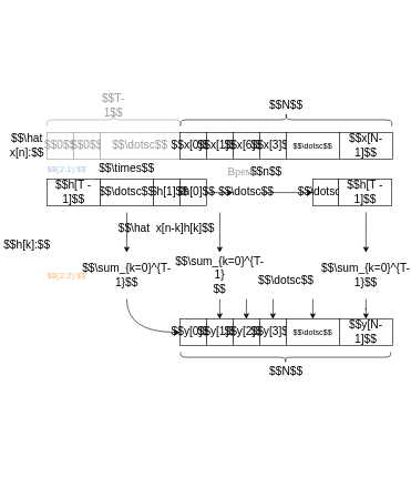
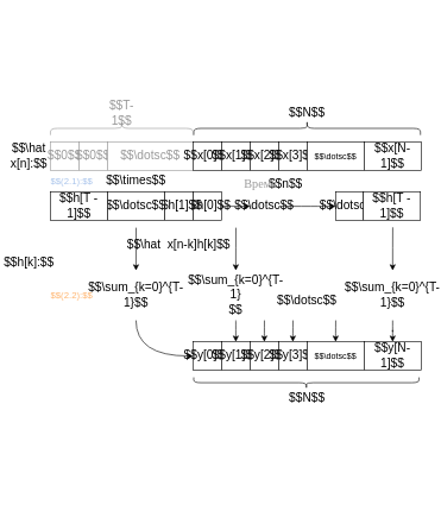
  <mxCell id="0" />
  <mxCell id="1" parent="0" />
  <mxCell id="2" value="&lt;font style=&quot;font-size: 17px&quot; color=&quot;#999999&quot;&gt;$$0$$&lt;/font&gt;" style="text;html=1;strokeColor=#999999;fillColor=#ffffff;align=center;verticalAlign=middle;whiteSpace=wrap;rounded=0;fontFamily=Helvetica;fontSize=12;fontColor=#000000;" parent="1" vertex="1"><mxGeometry x="70" y="199" width="40" height="40" as="geometry" /></mxCell>
  <mxCell id="3" value="&lt;span style=&quot;white-space: normal&quot;&gt;&lt;font style=&quot;font-size: 17px&quot; color=&quot;#999999&quot;&gt;$$0$$&lt;/font&gt;&lt;/span&gt;" style="rounded=0;whiteSpace=wrap;html=1;strokeColor=#999999;" parent="1" vertex="1"><mxGeometry x="110" y="199" width="40" height="40" as="geometry" /></mxCell>
  <mxCell id="4" value="&lt;font style=&quot;font-size: 17px&quot; color=&quot;#999999&quot;&gt;$$\dotsc$$&lt;/font&gt;" style="rounded=0;whiteSpace=wrap;html=1;strokeColor=#999999;" parent="1" vertex="1"><mxGeometry x="150" y="199" width="120" height="40" as="geometry" /></mxCell>
  <mxCell id="5" value="&lt;span style=&quot;white-space: normal&quot;&gt;&lt;font style=&quot;font-size: 17px&quot;&gt;$$x[0]$$&lt;/font&gt;&lt;/span&gt;" style="rounded=0;whiteSpace=wrap;html=1;strokeColor=#000000;" parent="1" vertex="1"><mxGeometry x="270" y="199" width="40" height="40" as="geometry" /></mxCell>
  <mxCell id="6" value="&lt;span style=&quot;font-size: 17px ; white-space: normal&quot;&gt;$$x[1]$$&lt;/span&gt;" style="rounded=0;whiteSpace=wrap;html=1;strokeColor=#000000;" parent="1" vertex="1"><mxGeometry x="310" y="199" width="40" height="40" as="geometry" /></mxCell>
- <mxCell id="7" value="&lt;font style=&quot;font-size: 17px&quot;&gt;$$x[6]$$&lt;/font&gt;" style="rounded=0;whiteSpace=wrap;html=1;strokeColor=#000000;" parent="1" vertex="1"><mxGeometry x="350" y="199" width="40" height="40" as="geometry" /></mxCell>
+ <mxCell id="7" value="&lt;font style=&quot;font-size: 17px&quot;&gt;$$x[2]$$&lt;/font&gt;" style="rounded=0;whiteSpace=wrap;html=1;strokeColor=#000000;" parent="1" vertex="1"><mxGeometry x="350" y="199" width="40" height="40" as="geometry" /></mxCell>
  <mxCell id="8" value="&lt;font style=&quot;font-size: 17px&quot;&gt;$$x[3]$$&lt;/font&gt;" style="rounded=0;whiteSpace=wrap;html=1;strokeColor=#000000;" parent="1" vertex="1"><mxGeometry x="390" y="199" width="40" height="40" as="geometry" /></mxCell>
  <mxCell id="9" value="$$\dotsc$$" style="rounded=0;whiteSpace=wrap;html=1;strokeColor=#000000;" parent="1" vertex="1"><mxGeometry x="430" y="199" width="80" height="40" as="geometry" /></mxCell>
  <mxCell id="10" value="&lt;font style=&quot;font-size: 17px&quot;&gt;$$x[N-1]$$&lt;/font&gt;" style="rounded=0;whiteSpace=wrap;html=1;strokeColor=#000000;" parent="1" vertex="1"><mxGeometry x="510" y="199" width="80" height="40" as="geometry" /></mxCell>
  <mxCell id="11" value="" style="shape=curlyBracket;whiteSpace=wrap;html=1;rounded=1;strokeColor=#000000;size=0.531;rotation=90;" parent="1" vertex="1"><mxGeometry x="420" y="20" width="20" height="318" as="geometry" /></mxCell>
  <mxCell id="12" value="&lt;font style=&quot;font-size: 17px&quot;&gt;$$N$$&lt;/font&gt;" style="text;html=1;strokeColor=none;fillColor=none;align=center;verticalAlign=middle;whiteSpace=wrap;rounded=0;" parent="1" vertex="1"><mxGeometry x="410" y="149" width="40" height="20" as="geometry" /></mxCell>
  <mxCell id="13" style="edgeStyle=orthogonalEdgeStyle;rounded=0;orthogonalLoop=1;jettySize=auto;html=1;exitX=1;exitY=0.5;exitDx=0;exitDy=0;entryX=0;entryY=0.5;entryDx=0;entryDy=0;" edge="1" parent="1" source="14" target="46"><mxGeometry relative="1" as="geometry" /></mxCell>
  <mxCell id="14" value="&lt;font style=&quot;font-size: 17px&quot;&gt;$$h[0]$$&lt;/font&gt;" style="text;html=1;strokeColor=#000000;fillColor=#ffffff;align=center;verticalAlign=middle;whiteSpace=wrap;rounded=0;fontFamily=Helvetica;fontSize=12;fontColor=#000000;" parent="1" vertex="1"><mxGeometry x="270" y="269" width="40" height="40" as="geometry" /></mxCell>
  <mxCell id="15" value="&lt;span style=&quot;font-size: 17px&quot;&gt;$$h[1]$$&lt;/span&gt;" style="rounded=0;whiteSpace=wrap;html=1;strokeColor=#000000;" parent="1" vertex="1"><mxGeometry x="230" y="269" width="40" height="40" as="geometry" /></mxCell>
  <mxCell id="16" value="&lt;font style=&quot;font-size: 17px&quot;&gt;$$\dotsc$$&lt;/font&gt;" style="rounded=0;whiteSpace=wrap;html=1;strokeColor=#000000;" parent="1" vertex="1"><mxGeometry x="150" y="269" width="80" height="40" as="geometry" /></mxCell>
  <mxCell id="17" value="&lt;span style=&quot;white-space: normal&quot;&gt;&lt;font style=&quot;font-size: 17px&quot;&gt;$$h[T - 1]$$&lt;/font&gt;&lt;/span&gt;" style="rounded=0;whiteSpace=wrap;html=1;strokeColor=#000000;" parent="1" vertex="1"><mxGeometry x="70" y="269" width="80" height="40" as="geometry" /></mxCell>
  <mxCell id="18" value="&lt;font style=&quot;font-size: 17px&quot;&gt;$$\times$$&lt;/font&gt;" style="text;html=1;strokeColor=none;fillColor=none;align=center;verticalAlign=middle;whiteSpace=wrap;rounded=0;" parent="1" vertex="1"><mxGeometry x="170" y="244" width="40" height="20" as="geometry" /></mxCell>
  <mxCell id="19" value="" style="shape=curlyBracket;whiteSpace=wrap;html=1;rounded=1;strokeColor=#999999;size=0.531;rotation=90;fillColor=#f5f5f5;fontColor=#333333;" parent="1" vertex="1"><mxGeometry x="160" y="79" width="20" height="200" as="geometry" /></mxCell>
  <mxCell id="20" value="&lt;font style=&quot;font-size: 17px&quot; color=&quot;#999999&quot;&gt;$$T-1$$&lt;/font&gt;" style="text;html=1;strokeColor=none;fillColor=none;align=center;verticalAlign=middle;whiteSpace=wrap;rounded=0;fontColor=#333333;" parent="1" vertex="1"><mxGeometry x="150" y="149" width="40" height="20" as="geometry" /></mxCell>
  <mxCell id="21" style="edgeStyle=orthogonalEdgeStyle;curved=1;rounded=0;orthogonalLoop=1;jettySize=auto;html=1;startArrow=classic;startFill=1;endArrow=none;endFill=0;" parent="1" source="23" edge="1"><mxGeometry relative="1" as="geometry"><mxPoint x="190.143" y="319" as="targetPoint" /></mxGeometry></mxCell>
  <mxCell id="22" style="edgeStyle=orthogonalEdgeStyle;curved=1;rounded=0;orthogonalLoop=1;jettySize=auto;html=1;exitX=0.5;exitY=1;exitDx=0;exitDy=0;entryX=0;entryY=0.5;entryDx=0;entryDy=0;startArrow=none;startFill=0;endArrow=classic;endFill=1;" parent="1" source="23" target="24" edge="1"><mxGeometry relative="1" as="geometry" /></mxCell>
  <mxCell id="23" value="&lt;font style=&quot;font-size: 17px&quot;&gt;$$\sum_{k=0}^{T-1}$$&lt;/font&gt;" style="text;html=1;strokeColor=none;fillColor=none;align=center;verticalAlign=middle;whiteSpace=wrap;rounded=0;" parent="1" vertex="1"><mxGeometry x="130" y="379" width="120" height="70" as="geometry" /></mxCell>
  <mxCell id="24" value="&lt;span style=&quot;white-space: normal&quot;&gt;&lt;font style=&quot;font-size: 17px&quot;&gt;$$y[0]$$&lt;/font&gt;&lt;/span&gt;" style="rounded=0;whiteSpace=wrap;html=1;strokeColor=#000000;" parent="1" vertex="1"><mxGeometry x="270" y="479" width="40" height="40" as="geometry" /></mxCell>
  <mxCell id="25" value="&lt;span style=&quot;font-size: 17px ; white-space: normal&quot;&gt;$$y[1]$$&lt;/span&gt;" style="rounded=0;whiteSpace=wrap;html=1;strokeColor=#000000;" parent="1" vertex="1"><mxGeometry x="310" y="479" width="40" height="40" as="geometry" /></mxCell>
  <mxCell id="26" style="edgeStyle=orthogonalEdgeStyle;curved=1;rounded=0;orthogonalLoop=1;jettySize=auto;html=1;exitX=0;exitY=0.5;exitDx=0;exitDy=0;startArrow=classic;startFill=1;endArrow=none;endFill=0;" parent="1" source="27" edge="1"><mxGeometry relative="1" as="geometry"><mxPoint x="370.143" y="449" as="targetPoint" /></mxGeometry></mxCell>
  <mxCell id="27" value="&lt;font style=&quot;font-size: 17px&quot;&gt;$$y[2]$$&lt;/font&gt;" style="rounded=0;whiteSpace=wrap;html=1;strokeColor=#000000;direction=south;" parent="1" vertex="1"><mxGeometry x="350" y="479" width="40" height="40" as="geometry" /></mxCell>
  <mxCell id="28" style="edgeStyle=orthogonalEdgeStyle;curved=1;rounded=0;orthogonalLoop=1;jettySize=auto;html=1;exitX=0.5;exitY=0;exitDx=0;exitDy=0;startArrow=classic;startFill=1;endArrow=none;endFill=0;" parent="1" source="29" edge="1"><mxGeometry relative="1" as="geometry"><mxPoint x="410.143" y="449" as="targetPoint" /></mxGeometry></mxCell>
  <mxCell id="29" value="&lt;font style=&quot;font-size: 17px&quot;&gt;$$y[3]$$&lt;/font&gt;" style="rounded=0;whiteSpace=wrap;html=1;strokeColor=#000000;" parent="1" vertex="1"><mxGeometry x="390" y="479" width="40" height="40" as="geometry" /></mxCell>
  <mxCell id="30" style="edgeStyle=orthogonalEdgeStyle;curved=1;rounded=0;orthogonalLoop=1;jettySize=auto;html=1;exitX=0.5;exitY=0;exitDx=0;exitDy=0;startArrow=classic;startFill=1;endArrow=none;endFill=0;" parent="1" source="31" edge="1"><mxGeometry relative="1" as="geometry"><mxPoint x="470.143" y="449" as="targetPoint" /></mxGeometry></mxCell>
  <mxCell id="31" value="$$\dotsc$$" style="rounded=0;whiteSpace=wrap;html=1;strokeColor=#000000;" parent="1" vertex="1"><mxGeometry x="430" y="479" width="80" height="40" as="geometry" /></mxCell>
  <mxCell id="32" style="edgeStyle=orthogonalEdgeStyle;curved=1;rounded=0;orthogonalLoop=1;jettySize=auto;html=1;exitX=0.5;exitY=0;exitDx=0;exitDy=0;startArrow=classic;startFill=1;endArrow=none;endFill=0;" parent="1" source="33" target="47" edge="1"><mxGeometry relative="1" as="geometry" /></mxCell>
  <mxCell id="33" value="&lt;font style=&quot;font-size: 17px&quot;&gt;$$y[N-1]$$&lt;/font&gt;" style="rounded=0;whiteSpace=wrap;html=1;strokeColor=#000000;" parent="1" vertex="1"><mxGeometry x="510" y="479" width="80" height="40" as="geometry" /></mxCell>
  <mxCell id="34" value="" style="shape=curlyBracket;whiteSpace=wrap;html=1;rounded=1;strokeColor=#000000;size=0.531;rotation=-90;" parent="1" vertex="1"><mxGeometry x="421" y="379" width="16" height="316" as="geometry" /></mxCell>
  <mxCell id="35" value="&lt;font style=&quot;font-size: 17px&quot;&gt;$$N$$&lt;/font&gt;" style="text;html=1;strokeColor=none;fillColor=none;align=center;verticalAlign=middle;whiteSpace=wrap;rounded=0;" parent="1" vertex="1"><mxGeometry x="410" y="549" width="40" height="20" as="geometry" /></mxCell>
  <mxCell id="36" value="&lt;font style=&quot;font-size: 13px&quot; color=&quot;#a9c4eb&quot;&gt;$$(2.1):$$&lt;/font&gt;" style="text;html=1;strokeColor=none;fillColor=none;align=center;verticalAlign=middle;whiteSpace=wrap;rounded=0;" parent="1" vertex="1"><mxGeometry x="80" y="244" width="40" height="20" as="geometry" /></mxCell>
  <mxCell id="37" value="&lt;font style=&quot;font-size: 13px&quot; color=&quot;#ffb570&quot;&gt;$$(2.2):$$&lt;/font&gt;" style="text;html=1;strokeColor=none;fillColor=none;align=center;verticalAlign=middle;whiteSpace=wrap;rounded=0;" parent="1" vertex="1"><mxGeometry x="80" y="404" width="40" height="20" as="geometry" /></mxCell>
  <mxCell id="38" style="edgeStyle=orthogonalEdgeStyle;curved=1;rounded=0;orthogonalLoop=1;jettySize=auto;html=1;exitX=0.5;exitY=1;exitDx=0;exitDy=0;entryX=0.5;entryY=0;entryDx=0;entryDy=0;startArrow=none;startFill=0;endArrow=classic;endFill=1;" parent="1" source="40" target="25" edge="1"><mxGeometry relative="1" as="geometry" /></mxCell>
  <mxCell id="39" style="edgeStyle=orthogonalEdgeStyle;curved=1;rounded=0;orthogonalLoop=1;jettySize=auto;html=1;exitX=0.5;exitY=0;exitDx=0;exitDy=0;startArrow=classic;startFill=1;endArrow=none;endFill=0;" parent="1" source="40" edge="1"><mxGeometry relative="1" as="geometry"><mxPoint x="330.143" y="319" as="targetPoint" /></mxGeometry></mxCell>
  <mxCell id="40" value="&lt;font style=&quot;font-size: 17px&quot;&gt;$$\sum_{k=0}^{T-1}&lt;br&gt;$$&lt;/font&gt;" style="text;html=1;strokeColor=none;fillColor=none;align=center;verticalAlign=middle;whiteSpace=wrap;rounded=0;" parent="1" vertex="1"><mxGeometry x="320" y="379" width="20" height="70" as="geometry" /></mxCell>
  <mxCell id="41" value="&lt;font style=&quot;font-size: 17px&quot;&gt;$$h[k]:$$&lt;/font&gt;" style="text;html=1;strokeColor=none;fillColor=none;align=center;verticalAlign=middle;whiteSpace=wrap;rounded=0;" parent="1" vertex="1"><mxGeometry x="20" y="349" width="40" height="40" as="geometry" /></mxCell>
  <mxCell id="42" value="&lt;font style=&quot;font-size: 17px&quot;&gt;$$\hat x[n]:$$&lt;/font&gt;" style="text;html=1;strokeColor=none;fillColor=none;align=center;verticalAlign=middle;whiteSpace=wrap;rounded=0;" parent="1" vertex="1"><mxGeometry x="20" y="199" width="40" height="40" as="geometry" /></mxCell>
  <mxCell id="43" value="&lt;font style=&quot;font-size: 17px&quot;&gt;$$\dotsc$$&lt;/font&gt;" style="rounded=0;whiteSpace=wrap;html=1;strokeColor=#000000;" parent="1" vertex="1"><mxGeometry x="470" y="269" width="39" height="40" as="geometry" /></mxCell>
  <mxCell id="44" value="&lt;span style=&quot;white-space: normal&quot;&gt;&lt;font style=&quot;font-size: 17px&quot;&gt;$$h[T - 1]$$&lt;/font&gt;&lt;/span&gt;" style="rounded=0;whiteSpace=wrap;html=1;strokeColor=#000000;" parent="1" vertex="1"><mxGeometry x="509" y="269" width="80" height="40" as="geometry" /></mxCell>
  <mxCell id="45" value="" style="edgeStyle=orthogonalEdgeStyle;curved=1;rounded=0;orthogonalLoop=1;jettySize=auto;html=1;startArrow=classic;startFill=1;endArrow=none;endFill=0;entryX=1;entryY=0.5;entryDx=0;entryDy=0;exitX=0;exitY=0.5;exitDx=0;exitDy=0;" parent="1" source="43" target="46" edge="1"><mxGeometry relative="1" as="geometry"><mxPoint x="430" y="289" as="sourcePoint" /><mxPoint x="390" y="289" as="targetPoint" /></mxGeometry></mxCell>
  <mxCell id="46" value="&lt;font style=&quot;font-size: 17px&quot;&gt;$$\dotsc$$&lt;/font&gt;" style="text;html=1;strokeColor=none;fillColor=none;align=center;verticalAlign=middle;whiteSpace=wrap;rounded=0;" parent="1" vertex="1"><mxGeometry x="350" y="266.5" width="40" height="45" as="geometry" /></mxCell>
  <mxCell id="47" value="&lt;font style=&quot;font-size: 17px&quot;&gt;$$\sum_{k=0}^{T-1}$$&lt;/font&gt;" style="text;html=1;strokeColor=none;fillColor=none;align=center;verticalAlign=middle;whiteSpace=wrap;rounded=0;" parent="1" vertex="1"><mxGeometry x="520" y="379" width="60" height="70" as="geometry" /></mxCell>
  <mxCell id="48" style="edgeStyle=orthogonalEdgeStyle;curved=1;rounded=0;orthogonalLoop=1;jettySize=auto;html=1;exitX=0.5;exitY=0;exitDx=0;exitDy=0;startArrow=classic;startFill=1;endArrow=none;endFill=0;" parent="1" source="47" edge="1"><mxGeometry relative="1" as="geometry"><mxPoint x="550.143" y="318.5" as="targetPoint" /><mxPoint x="550.143" y="378.786" as="sourcePoint" /></mxGeometry></mxCell>
  <mxCell id="49" value="&lt;font style=&quot;font-size: 17px&quot;&gt;$$\dotsc$$&lt;/font&gt;" style="text;html=1;strokeColor=none;fillColor=none;align=center;verticalAlign=middle;whiteSpace=wrap;rounded=0;" parent="1" vertex="1"><mxGeometry x="410" y="399" width="40" height="45" as="geometry" /></mxCell>
  <mxCell id="50" value="&lt;span style=&quot;font-size: 17px ; text-align: left ; white-space: nowrap&quot;&gt;$$\hat&amp;nbsp; x[n-k]h[k]$$&lt;/span&gt;" style="text;html=1;strokeColor=none;fillColor=none;align=center;verticalAlign=middle;whiteSpace=wrap;rounded=0;" parent="1" vertex="1"><mxGeometry x="230" y="334" width="40" height="20" as="geometry" /></mxCell>
  <mxCell id="51" value="&lt;font style=&quot;font-size: 17px&quot;&gt;$$n$$&lt;/font&gt;" style="text;html=1;strokeColor=none;fillColor=none;align=center;verticalAlign=middle;whiteSpace=wrap;rounded=0;" parent="1" vertex="1"><mxGeometry x="385" y="249" width="30" height="20" as="geometry" /></mxCell>
  <mxCell id="52" value="&lt;pre&gt;&lt;font style=&quot;font-size: 17px&quot; color=&quot;#999999&quot; face=&quot;Times New Roman&quot;&gt;Время&lt;/font&gt;&lt;/pre&gt;" style="text;html=1;strokeColor=none;fillColor=none;align=center;verticalAlign=middle;whiteSpace=wrap;rounded=0;" parent="1" vertex="1"><mxGeometry x="345" y="249" width="40" height="20" as="geometry" /></mxCell>
